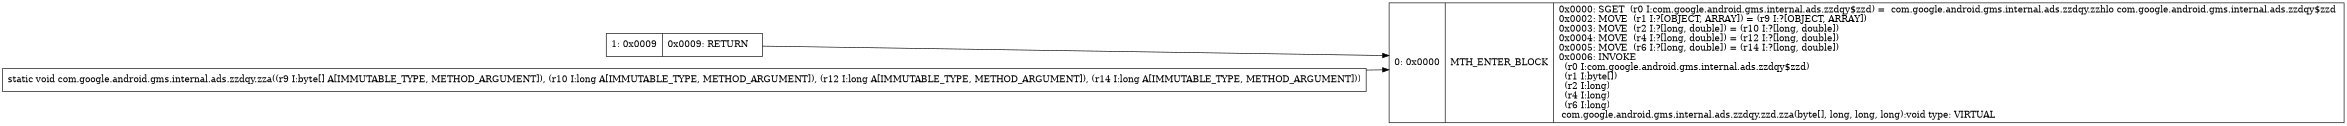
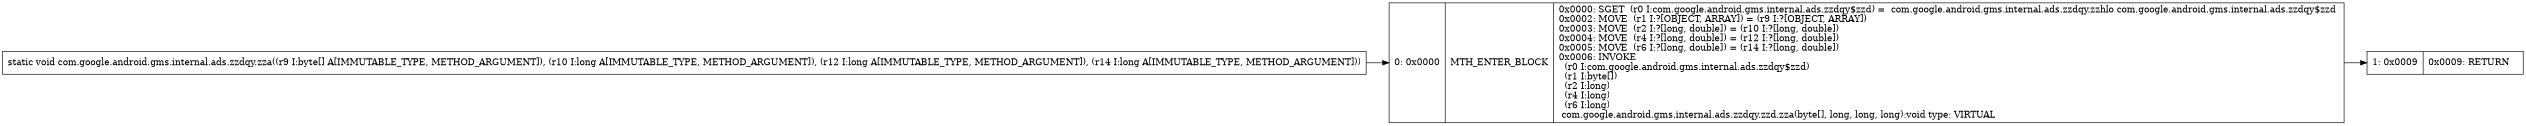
  digraph {
    rankdir=LR
    node [shape=record]
    n1 [label="{0\:\ 0x0000|MTH_ENTER_BLOCK\l|0x0000: SGET  (r0 I:com.google.android.gms.internal.ads.zzdqy$zzd) =  com.google.android.gms.internal.ads.zzdqy.zzhlo com.google.android.gms.internal.ads.zzdqy$zzd \l0x0002: MOVE  (r1 I:?[OBJECT, ARRAY]) = (r9 I:?[OBJECT, ARRAY]) \l0x0003: MOVE  (r2 I:?[long, double]) = (r10 I:?[long, double]) \l0x0004: MOVE  (r4 I:?[long, double]) = (r12 I:?[long, double]) \l0x0005: MOVE  (r6 I:?[long, double]) = (r14 I:?[long, double]) \l0x0006: INVOKE  \l  (r0 I:com.google.android.gms.internal.ads.zzdqy$zzd)\l  (r1 I:byte[])\l  (r2 I:long)\l  (r4 I:long)\l  (r6 I:long)\l com.google.android.gms.internal.ads.zzdqy.zzd.zza(byte[], long, long, long):void type: VIRTUAL \l}"]
    n2 [label="{1\:\ 0x0009|0x0009: RETURN   \l}"]
    n3 [label="{static void com.google.android.gms.internal.ads.zzdqy.zza((r9 I:byte[] A[IMMUTABLE_TYPE, METHOD_ARGUMENT]), (r10 I:long A[IMMUTABLE_TYPE, METHOD_ARGUMENT]), (r12 I:long A[IMMUTABLE_TYPE, METHOD_ARGUMENT]), (r14 I:long A[IMMUTABLE_TYPE, METHOD_ARGUMENT])) }"]
-   n2 -> n1
+   n1 -> n2
    n3 -> n1
  }
